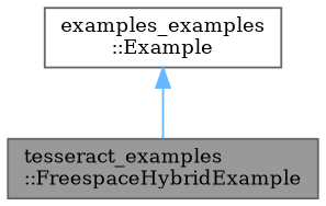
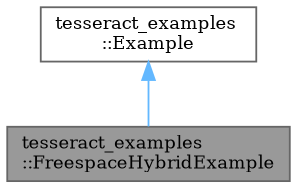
  digraph {
    fontname="DejaVu Serif"
    node [color=gray40 fontname="DejaVu Serif" fontsize=10 shape=box style=filled]
    n1 [fillcolor=grey60 fontcolor=black height=0.2 label="tesseract_examples\l::FreespaceHybridExample" width=0.4]
-   n2 [fillcolor=white height=0.2 label="examples_examples\l::Example" width=0.4]
+   n2 [fillcolor=white height=0.2 label="tesseract_examples\l::Example" width=0.4]
    n2 -> n1 [color=steelblue1 dir=back fontname="DejaVu Serif" fontsize=10 labelfontname=Helvetica labelfontsize=10 style=solid]
  }
